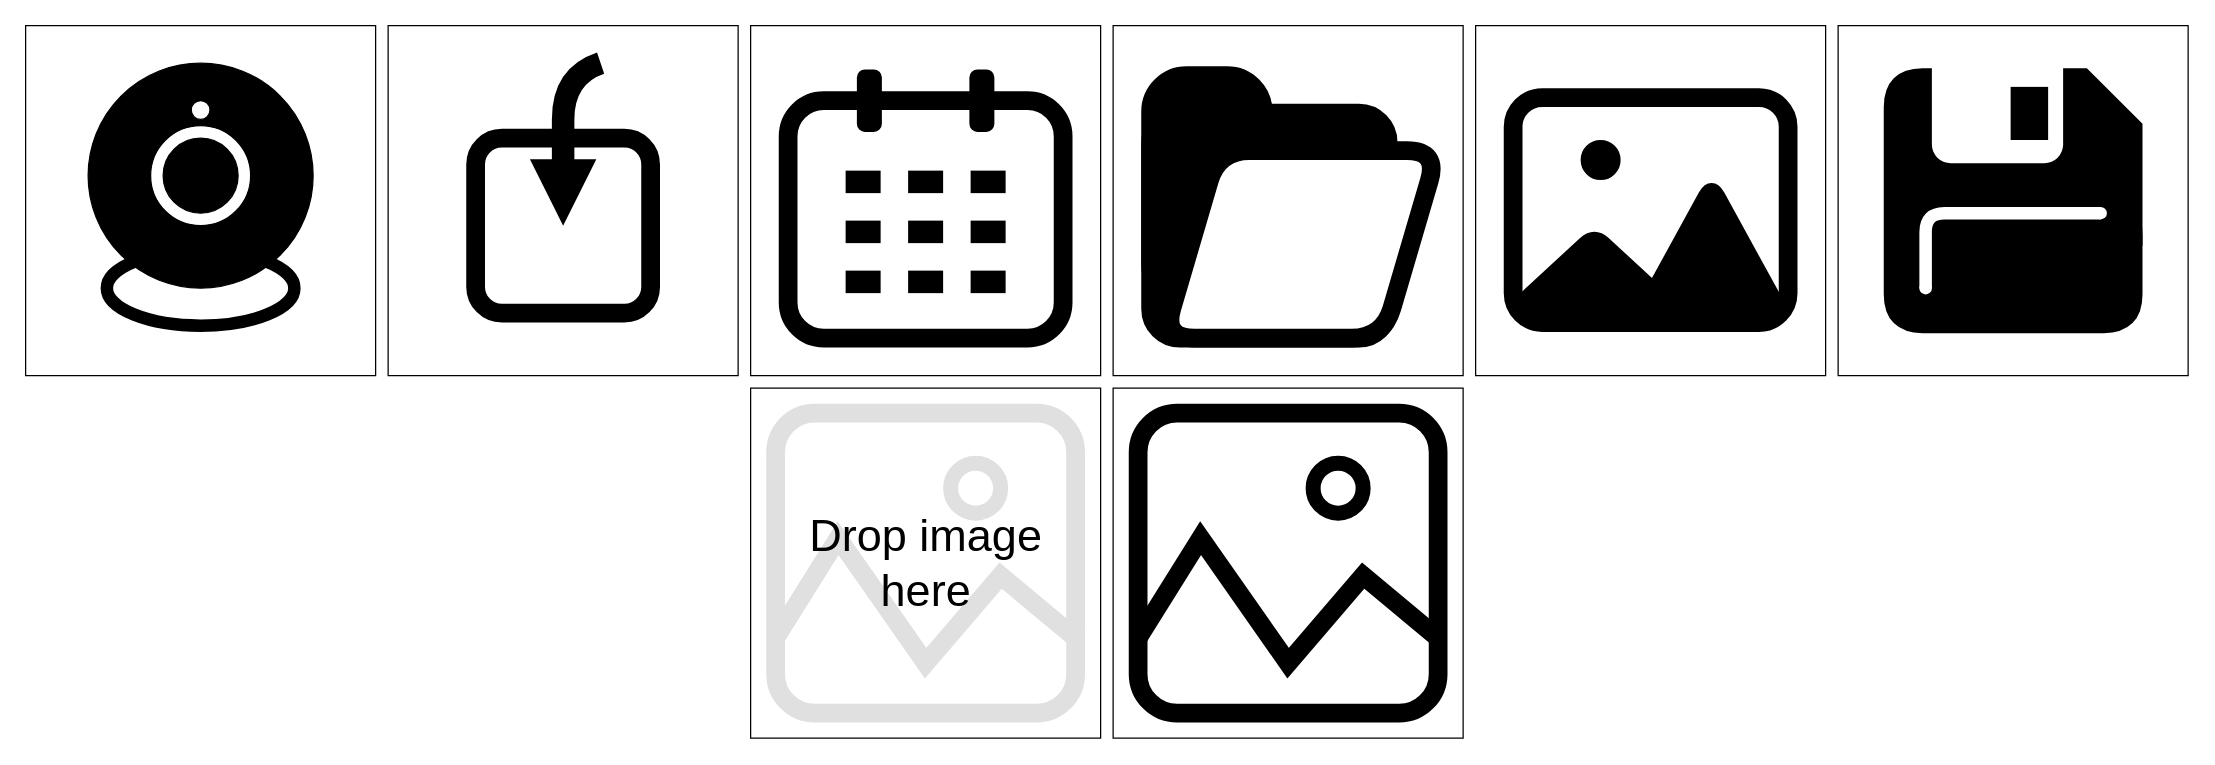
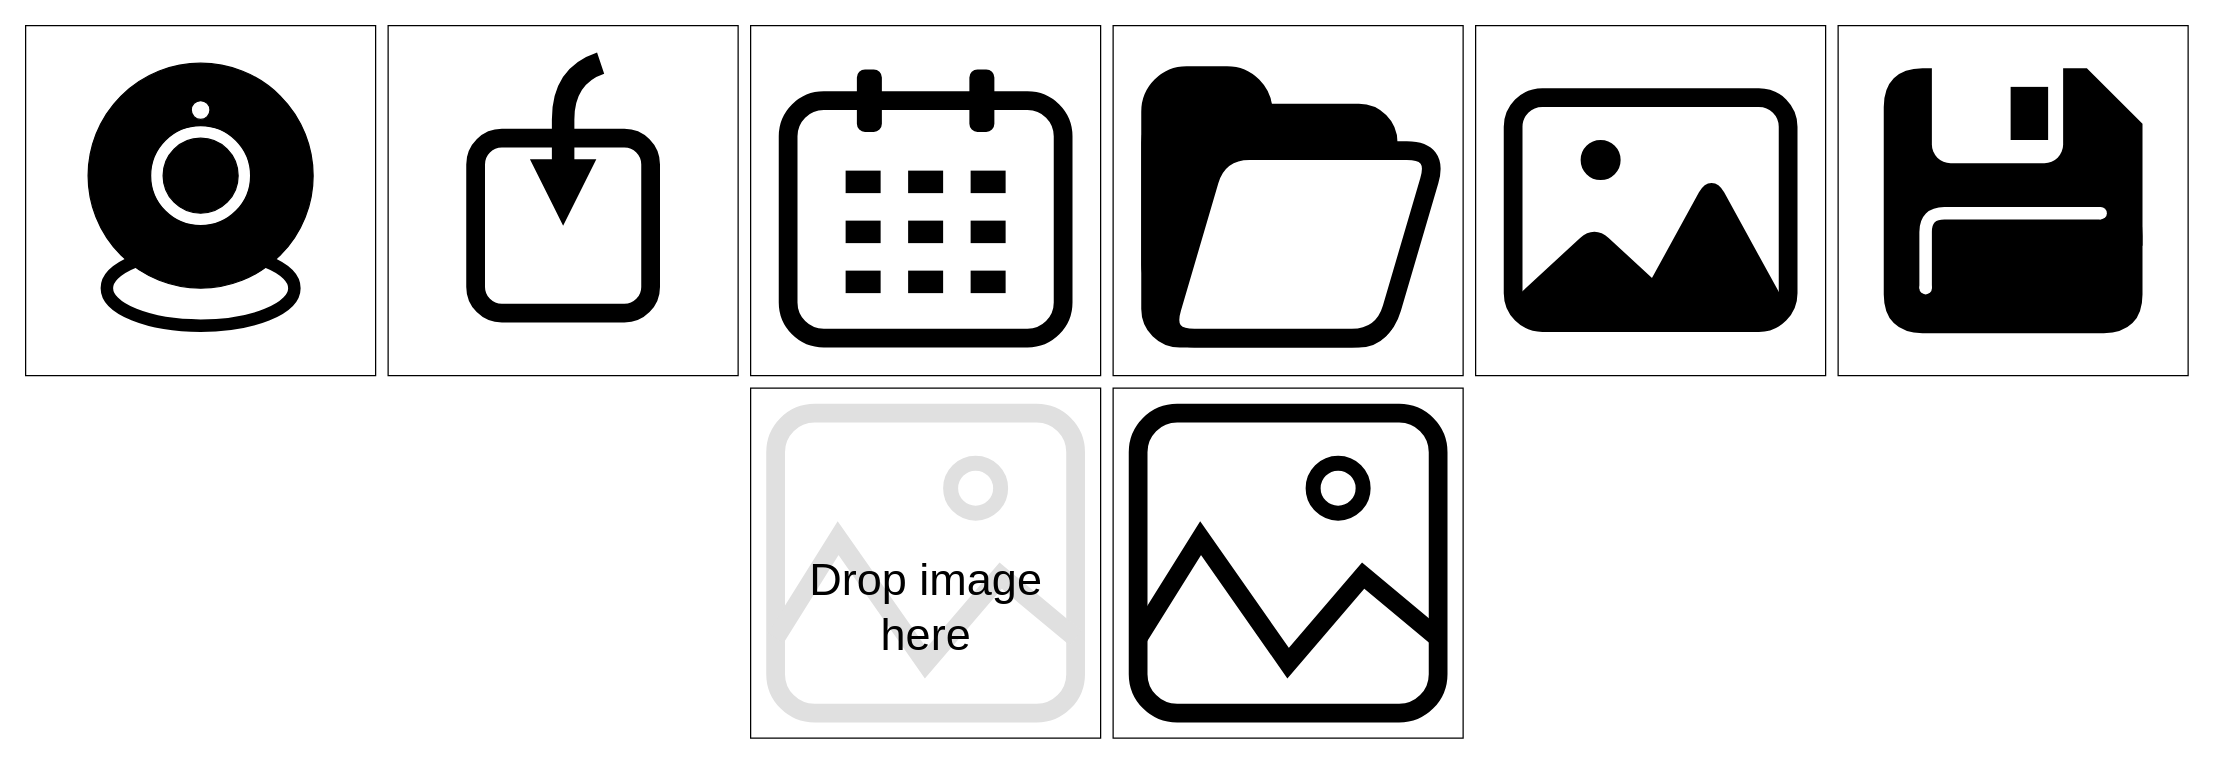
  <mxCell id="0" />
  <mxCell id="1" parent="0" />
  <mxCell id="2" value="" style="rounded=0;whiteSpace=wrap;html=1;strokeWidth=1;fillColor=none;strokeColor=#000000;" parent="1" vertex="1"><mxGeometry x="20" y="20" width="280" height="280" as="geometry" /></mxCell>
  <mxCell id="3" value="" style="rounded=0;whiteSpace=wrap;html=1;strokeWidth=1;fillColor=none;strokeColor=#000000;" parent="1" vertex="1"><mxGeometry x="310" y="20" width="280" height="280" as="geometry" /></mxCell>
  <mxCell id="4" value="" style="ellipse;whiteSpace=wrap;html=1;aspect=fixed;fillColor=#000000;" parent="1" vertex="1"><mxGeometry x="70" y="50" width="180" height="180" as="geometry" /></mxCell>
  <mxCell id="5" value="" style="ellipse;whiteSpace=wrap;html=1;aspect=fixed;fillColor=#ffffff;" parent="1" vertex="1"><mxGeometry x="120" y="100" width="80" height="80" as="geometry" /></mxCell>
  <mxCell id="6" value="" style="ellipse;whiteSpace=wrap;html=1;aspect=fixed;fillColor=#ffffff;" parent="1" vertex="1"><mxGeometry x="152.5" y="80" width="15" height="15" as="geometry" /></mxCell>
  <mxCell id="7" value="" style="ellipse;whiteSpace=wrap;html=1;fillColor=none;strokeWidth=10;" parent="1" vertex="1"><mxGeometry x="85" y="200" width="150" height="60" as="geometry" /></mxCell>
  <mxCell id="8" value="" style="ellipse;whiteSpace=wrap;html=1;aspect=fixed;fillColor=#000000;" parent="1" vertex="1"><mxGeometry x="130" y="110" width="60" height="60" as="geometry" /></mxCell>
  <mxCell id="9" value="" style="rounded=1;whiteSpace=wrap;html=1;strokeWidth=15;fillColor=none;" parent="1" vertex="1"><mxGeometry x="380" y="110" width="140" height="140" as="geometry" /></mxCell>
  <mxCell id="10" value="" style="endArrow=block;html=1;curved=1;strokeWidth=18;endFill=1;" parent="1" edge="1"><mxGeometry width="50" height="50" relative="1" as="geometry"><mxPoint x="480" y="50" as="sourcePoint" /><mxPoint x="450" y="180" as="targetPoint" /><Array as="points"><mxPoint x="450" y="60" /><mxPoint x="450" y="130" /></Array></mxGeometry></mxCell>
  <mxCell id="11" value="" style="rounded=0;whiteSpace=wrap;html=1;strokeWidth=1;fillColor=none;strokeColor=#000000;" parent="1" vertex="1"><mxGeometry x="600" y="20" width="280" height="280" as="geometry" /></mxCell>
  <mxCell id="12" value="" style="rounded=1;whiteSpace=wrap;html=1;strokeWidth=15;fillColor=none;" parent="1" vertex="1"><mxGeometry x="630" y="80" width="220" height="190" as="geometry" /></mxCell>
  <mxCell id="13" value="" style="rounded=1;whiteSpace=wrap;html=1;strokeWidth=10;fillColor=none;" parent="1" vertex="1"><mxGeometry x="780" y="60" width="10" height="40" as="geometry" /></mxCell>
  <mxCell id="14" value="" style="rounded=1;whiteSpace=wrap;html=1;strokeWidth=10;fillColor=none;" parent="1" vertex="1"><mxGeometry x="690" y="60" width="10" height="40" as="geometry" /></mxCell>
  <mxCell id="15" value="" style="rounded=0;whiteSpace=wrap;html=1;strokeWidth=8;fillColor=#000000;" parent="1" vertex="1"><mxGeometry x="680" y="140" width="20" height="10" as="geometry" /></mxCell>
  <mxCell id="16" value="" style="rounded=0;whiteSpace=wrap;html=1;strokeWidth=8;fillColor=#000000;" parent="1" vertex="1"><mxGeometry x="680" y="180" width="20" height="10" as="geometry" /></mxCell>
  <mxCell id="17" value="" style="rounded=0;whiteSpace=wrap;html=1;strokeWidth=8;fillColor=#000000;" parent="1" vertex="1"><mxGeometry x="680" y="220" width="20" height="10" as="geometry" /></mxCell>
  <mxCell id="18" value="" style="rounded=0;whiteSpace=wrap;html=1;strokeWidth=8;fillColor=#000000;" parent="1" vertex="1"><mxGeometry x="730" y="140" width="20" height="10" as="geometry" /></mxCell>
  <mxCell id="19" value="" style="rounded=0;whiteSpace=wrap;html=1;strokeWidth=8;fillColor=#000000;" parent="1" vertex="1"><mxGeometry x="730" y="180" width="20" height="10" as="geometry" /></mxCell>
  <mxCell id="20" value="" style="rounded=0;whiteSpace=wrap;html=1;strokeWidth=8;fillColor=#000000;" parent="1" vertex="1"><mxGeometry x="730" y="220" width="20" height="10" as="geometry" /></mxCell>
  <mxCell id="21" value="" style="rounded=0;whiteSpace=wrap;html=1;strokeWidth=8;fillColor=#000000;" parent="1" vertex="1"><mxGeometry x="780" y="140" width="20" height="10" as="geometry" /></mxCell>
  <mxCell id="22" value="" style="rounded=0;whiteSpace=wrap;html=1;strokeWidth=8;fillColor=#000000;" parent="1" vertex="1"><mxGeometry x="780" y="180" width="20" height="10" as="geometry" /></mxCell>
  <mxCell id="23" value="" style="rounded=0;whiteSpace=wrap;html=1;strokeWidth=8;fillColor=#000000;" parent="1" vertex="1"><mxGeometry x="780" y="220" width="20" height="10" as="geometry" /></mxCell>
  <mxCell id="24" value="" style="rounded=0;whiteSpace=wrap;html=1;strokeWidth=1;fillColor=none;strokeColor=#000000;" parent="1" vertex="1"><mxGeometry x="890" y="20" width="280" height="280" as="geometry" /></mxCell>
  <mxCell id="25" value="" style="rounded=1;whiteSpace=wrap;html=1;strokeWidth=15;fillColor=#000000;arcSize=13;" parent="1" vertex="1"><mxGeometry x="920" y="90" width="190" height="180" as="geometry" /></mxCell>
  <mxCell id="26" value="" style="rounded=1;whiteSpace=wrap;html=1;strokeWidth=15;fillColor=#000000;arcSize=32;" parent="1" vertex="1"><mxGeometry x="920" y="60" width="90" height="180" as="geometry" /></mxCell>
  <mxCell id="27" value="" style="shape=parallelogram;perimeter=parallelogramPerimeter;whiteSpace=wrap;html=1;rounded=1;strokeWidth=15;fillColor=#ffffff;shadow=0;arcSize=50;fontSize=14;" parent="1" vertex="1"><mxGeometry x="930" y="120" width="220" height="150" as="geometry" /></mxCell>
  <mxCell id="28" value="" style="rounded=0;whiteSpace=wrap;html=1;strokeWidth=1;fillColor=none;strokeColor=#000000;" parent="1" vertex="1"><mxGeometry x="1180" y="20" width="280" height="280" as="geometry" /></mxCell>
  <mxCell id="29" value="" style="rounded=1;whiteSpace=wrap;html=1;strokeWidth=15;fillColor=none;arcSize=13;" parent="1" vertex="1"><mxGeometry x="1210" y="77.5" width="220" height="180" as="geometry" /></mxCell>
  <mxCell id="30" value="" style="triangle;whiteSpace=wrap;html=1;rounded=1;shadow=0;strokeWidth=12;fillColor=#000000;fontSize=14;rotation=-90;" parent="1" vertex="1"><mxGeometry x="1245" y="152.5" width="60" height="130" as="geometry" /></mxCell>
  <mxCell id="31" value="" style="triangle;whiteSpace=wrap;html=1;rounded=1;shadow=0;strokeWidth=12;fillColor=#000000;fontSize=14;rotation=-90;" parent="1" vertex="1"><mxGeometry x="1317.5" y="142.5" width="102.5" height="112.5" as="geometry" /></mxCell>
  <mxCell id="32" value="" style="ellipse;whiteSpace=wrap;html=1;aspect=fixed;rounded=1;shadow=0;strokeWidth=12;fillColor=#000000;fontSize=14;" parent="1" vertex="1"><mxGeometry x="1270" y="117.5" width="20" height="20" as="geometry" /></mxCell>
  <mxCell id="33" value="" style="rounded=0;whiteSpace=wrap;html=1;strokeWidth=1;fillColor=none;strokeColor=#000000;" parent="1" vertex="1"><mxGeometry x="1470" y="20" width="280" height="280" as="geometry" /></mxCell>
  <mxCell id="34" value="" style="shape=card;whiteSpace=wrap;html=1;rounded=1;shadow=0;strokeWidth=12;fillColor=#000000;fontSize=14;size=103;arcSize=50;direction=south;" parent="1" vertex="1"><mxGeometry x="1512.5" y="60" width="195" height="200" as="geometry" /></mxCell>
  <mxCell id="35" value="" style="shape=card;whiteSpace=wrap;html=1;rounded=0;shadow=0;strokeWidth=12;fillColor=#000000;fontSize=14;direction=south;size=41;" parent="1" vertex="1"><mxGeometry x="1581.5" y="60" width="126" height="130" as="geometry" /></mxCell>
  <mxCell id="36" value="" style="endArrow=none;html=1;strokeWidth=10;fontSize=14;curved=1;strokeColor=#FFFFFF;" parent="1" edge="1"><mxGeometry width="50" height="50" relative="1" as="geometry"><mxPoint x="1540" y="230" as="sourcePoint" /><mxPoint x="1680" y="170" as="targetPoint" /><Array as="points"><mxPoint x="1540" y="200" /><mxPoint x="1540" y="170" /><mxPoint x="1570" y="170" /></Array></mxGeometry></mxCell>
  <mxCell id="37" value="" style="ellipse;whiteSpace=wrap;html=1;aspect=fixed;rounded=0;shadow=0;strokeWidth=12;fillColor=#FFFFFF;fontSize=14;strokeColor=none;" parent="1" vertex="1"><mxGeometry x="1535" y="225" width="10" height="10" as="geometry" /></mxCell>
  <mxCell id="38" value="" style="ellipse;whiteSpace=wrap;html=1;aspect=fixed;rounded=0;shadow=0;strokeWidth=12;fillColor=#FFFFFF;fontSize=14;strokeColor=none;" parent="1" vertex="1"><mxGeometry x="1675" y="165" width="10" height="10" as="geometry" /></mxCell>
  <mxCell id="39" value="" style="rounded=1;whiteSpace=wrap;html=1;shadow=0;strokeWidth=12;fillColor=#FFFFFF;fontSize=14;strokeColor=none;" parent="1" vertex="1"><mxGeometry x="1545" y="30" width="105" height="100" as="geometry" /></mxCell>
  <mxCell id="40" value="" style="rounded=0;whiteSpace=wrap;html=1;shadow=0;strokeWidth=12;fillColor=#000000;fontSize=14;strokeColor=none;" parent="1" vertex="1"><mxGeometry x="1608" y="69" width="30" height="42.5" as="geometry" /></mxCell>
  <mxCell id="41" value="" style="rounded=0;whiteSpace=wrap;html=1;strokeWidth=1;fillColor=none;strokeColor=#000000;" parent="1" vertex="1"><mxGeometry x="890" y="310" width="280" height="280" as="geometry" /></mxCell>
  <mxCell id="42" value="" style="rounded=1;whiteSpace=wrap;html=1;strokeWidth=15;fillColor=none;arcSize=13;" parent="1" vertex="1"><mxGeometry x="910" y="330" width="240" height="240" as="geometry" /></mxCell>
  <mxCell id="43" value="" style="ellipse;whiteSpace=wrap;html=1;aspect=fixed;rounded=1;shadow=0;strokeWidth=12;fillColor=none;fontSize=14;" parent="1" vertex="1"><mxGeometry x="1050" y="370" width="40" height="40" as="geometry" /></mxCell>
  <mxCell id="44" value="" style="endArrow=none;html=1;strokeColor=#000000;strokeWidth=15;fontSize=14;entryX=1;entryY=0.75;entryDx=0;entryDy=0;rounded=0;" parent="1" target="42" edge="1"><mxGeometry width="50" height="50" relative="1" as="geometry"><mxPoint x="910" y="510" as="sourcePoint" /><mxPoint x="1200" y="510" as="targetPoint" /><Array as="points"><mxPoint x="960" y="430" /><mxPoint x="1030" y="530" /><mxPoint x="1090" y="460" /></Array></mxGeometry></mxCell>
  <mxCell id="45" value="" style="rounded=0;whiteSpace=wrap;html=1;strokeWidth=1;fillColor=none;strokeColor=#000000;" vertex="1" parent="1"><mxGeometry x="600" y="310" width="280" height="280" as="geometry" /></mxCell>
  <mxCell id="46" value="" style="rounded=1;whiteSpace=wrap;html=1;strokeWidth=15;fillColor=none;arcSize=13;strokeColor=#E0E0E0;" vertex="1" parent="1"><mxGeometry x="620" y="330" width="240" height="240" as="geometry" /></mxCell>
  <mxCell id="47" value="" style="ellipse;whiteSpace=wrap;html=1;aspect=fixed;rounded=1;shadow=0;strokeWidth=12;fillColor=none;fontSize=14;strokeColor=#E0E0E0;" vertex="1" parent="1"><mxGeometry x="760" y="370" width="40" height="40" as="geometry" /></mxCell>
  <mxCell id="48" value="" style="endArrow=none;html=1;strokeColor=#E0E0E0;strokeWidth=15;fontSize=14;entryX=1;entryY=0.75;entryDx=0;entryDy=0;rounded=0;" edge="1" parent="1" target="46"><mxGeometry width="50" height="50" relative="1" as="geometry"><mxPoint x="620" y="510" as="sourcePoint" /><mxPoint x="910" y="510" as="targetPoint" /><Array as="points"><mxPoint x="670" y="430" /><mxPoint x="740" y="530" /><mxPoint x="800" y="460" /></Array></mxGeometry></mxCell>
- <mxCell id="49" value="&lt;font style=&quot;font-size: 36px&quot;&gt;Drop image&lt;br&gt;here&lt;/font&gt;" style="text;html=1;align=center;verticalAlign=middle;resizable=0;points=[];autosize=1;" vertex="1" parent="1"><mxGeometry x="640" y="425" width="200" height="50" as="geometry" /></mxCell>
+ <mxCell id="49" value="&lt;font style=&quot;font-size: 36px&quot;&gt;Drop image&lt;br&gt;here&lt;/font&gt;" style="text;html=1;align=center;verticalAlign=middle;resizable=0;points=[];autosize=1;" vertex="1" parent="1"><mxGeometry x="640" y="460" width="200" height="50" as="geometry" /></mxCell>
